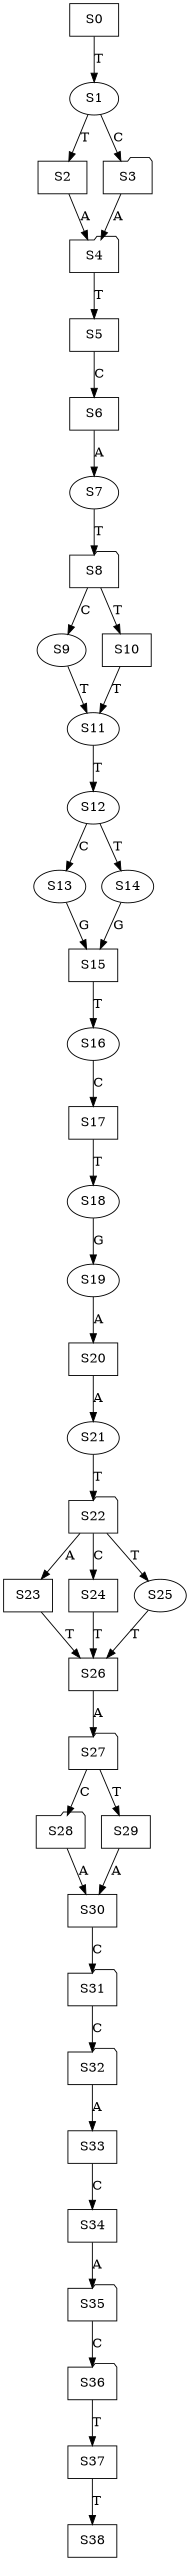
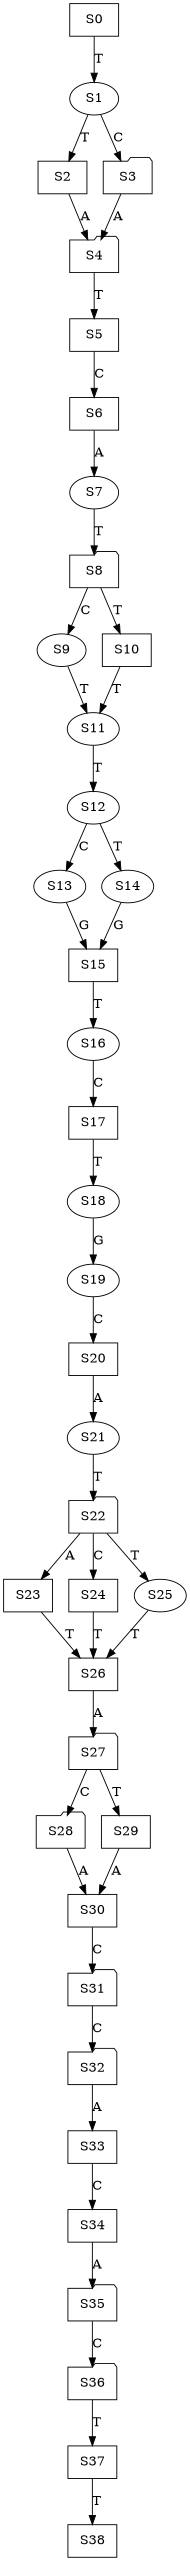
  strict digraph {
    node [shape=box]
    S1 [shape=ellipse]
    S0
    S2
    S3 [shape=folder]
    S4 [shape=folder]
    S5
    S6
    S7 [shape=ellipse]
    S8 [shape=folder]
    S9 [shape=ellipse]
    S10
    S11 [shape=ellipse]
    S12 [shape=ellipse]
    S13 [shape=ellipse]
    S14 [shape=ellipse]
    S15
    S16 [shape=ellipse]
    S17
    S18 [shape=ellipse]
    S19 [shape=ellipse]
    S20
    S21 [shape=ellipse]
    S22 [shape=folder]
    S23
    S24
    S25 [shape=ellipse]
    S26
    S27 [shape=folder]
    S28 [shape=folder]
    S29
    S30
    S31 [shape=folder]
    S32 [shape=folder]
    S33
    S34
    S35 [shape=folder]
    S36 [shape=folder]
    S37
    S38
    S1 -> S2 [label=T]
    S1 -> S3 [label=C]
    S0 -> S1 [label=T]
    S2 -> S4 [label=A]
    S3 -> S4 [label=A]
    S4 -> S5 [label=T]
    S5 -> S6 [label=C]
    S6 -> S7 [label=A]
    S7 -> S8 [label=T]
    S8 -> S9 [label=C]
    S8 -> S10 [label=T]
    S9 -> S11 [label=T]
    S10 -> S11 [label=T]
    S11 -> S12 [label=T]
    S12 -> S13 [label=C]
    S12 -> S14 [label=T]
    S13 -> S15 [label=G]
    S14 -> S15 [label=G]
    S15 -> S16 [label=T]
    S16 -> S17 [label=C]
    S17 -> S18 [label=T]
    S18 -> S19 [label=G]
-   S19 -> S20 [label=A]
+   S19 -> S20 [label=C]
    S20 -> S21 [label=A]
    S21 -> S22 [label=T]
    S22 -> S23 [label=A]
    S22 -> S24 [label=C]
    S22 -> S25 [label=T]
    S23 -> S26 [label=T]
    S24 -> S26 [label=T]
    S25 -> S26 [label=T]
    S26 -> S27 [label=A]
    S27 -> S28 [label=C]
    S27 -> S29 [label=T]
    S28 -> S30 [label=A]
    S29 -> S30 [label=A]
    S30 -> S31 [label=C]
    S31 -> S32 [label=C]
    S32 -> S33 [label=A]
    S33 -> S34 [label=C]
    S34 -> S35 [label=A]
    S35 -> S36 [label=C]
    S36 -> S37 [label=T]
    S37 -> S38 [label=T]
  }
